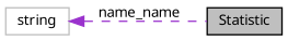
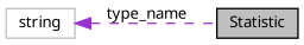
  digraph {
    rankdir=LR
    fontname="Noto Sans"
    node [fontname="Noto Sans" fontsize=10 shape=record style=filled]
    n1 [color=black fillcolor=grey75 fontcolor=black height=0.2 label=Statistic width=0.4]
    n2 [color=grey75 fillcolor=white height=0.2 label=string width=0.4]
-   n2 -> n1 [color=darkorchid3 dir=back fontname="Noto Sans" fontsize=10 label=" name_name" labelfontname=Helvetica labelfontsize=10 style=dashed]
+   n2 -> n1 [color=darkorchid3 dir=back fontname="Noto Sans" fontsize=10 label=" type_name" labelfontname=Helvetica labelfontsize=10 style=dashed]
  }
